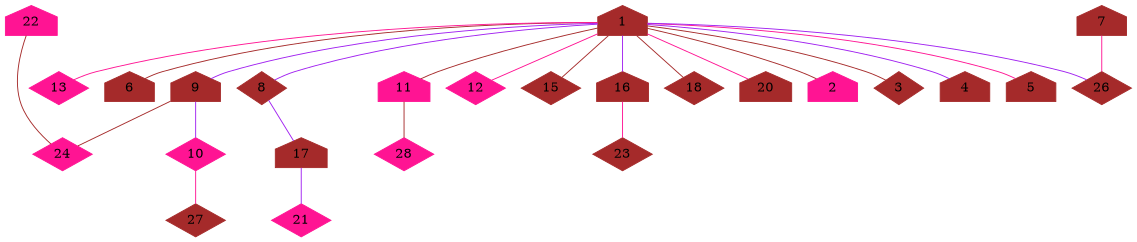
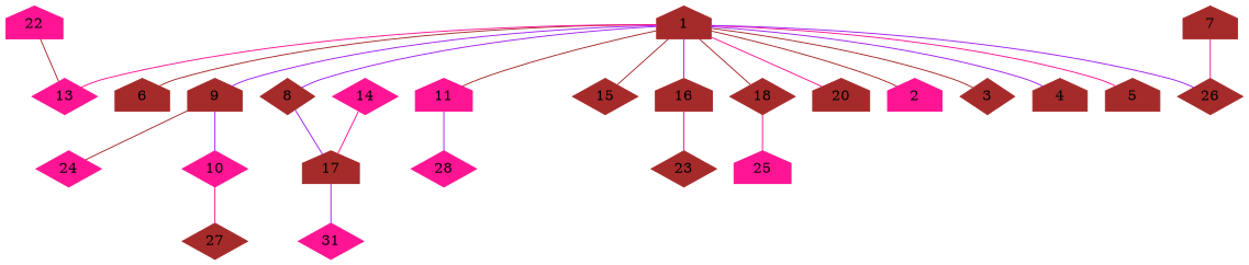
  graph {
    node [color=brown shape=diamond style=filled]
    edge [color=brown weight=1.0]
    1 [shape=house]
    2 [color=deeppink shape=house]
    3
    4 [shape=house]
    5 [shape=house]
    6 [shape=house]
    8
    9 [shape=house]
    11 [color=deeppink shape=house]
-   12 [color=deeppink]
    13 [color=deeppink]
    15
    16 [shape=house]
    18
    20 [shape=house]
    26
    17 [shape=house]
    10 [color=deeppink]
    24 [color=deeppink]
    28 [color=deeppink]
    23
+   25 [color=deeppink shape=house]
    7 [shape=house]
-   21 [color=deeppink]
+   21 [color=deeppink label=31]
    27
+   14 [color=deeppink]
    22 [color=deeppink shape=house]
    1 -- 2
    1 -- 3
    1 -- 4 [color=purple]
    1 -- 5 [color=deeppink]
    1 -- 6
    1 -- 8 [color=purple]
    1 -- 9 [color=purple]
    1 -- 11
-   1 -- 12 [color=deeppink]
    1 -- 13 [color=deeppink]
    1 -- 15
    1 -- 16 [color=purple]
    1 -- 18
    1 -- 20 [color=deeppink]
    1 -- 26 [color=purple]
    8 -- 17 [color=purple]
    9 -- 10 [color=purple]
    9 -- 24
-   11 -- 28
+   11 -- 28 [color=purple]
    16 -- 23 [color=deeppink]
+   18 -- 25 [color=deeppink]
    17 -- 21 [color=purple]
    10 -- 27 [color=deeppink]
    7 -- 26 [color=deeppink]
-   22 -- 24
+   14 -- 17 [color=deeppink]
+   22 -- 13
  }
